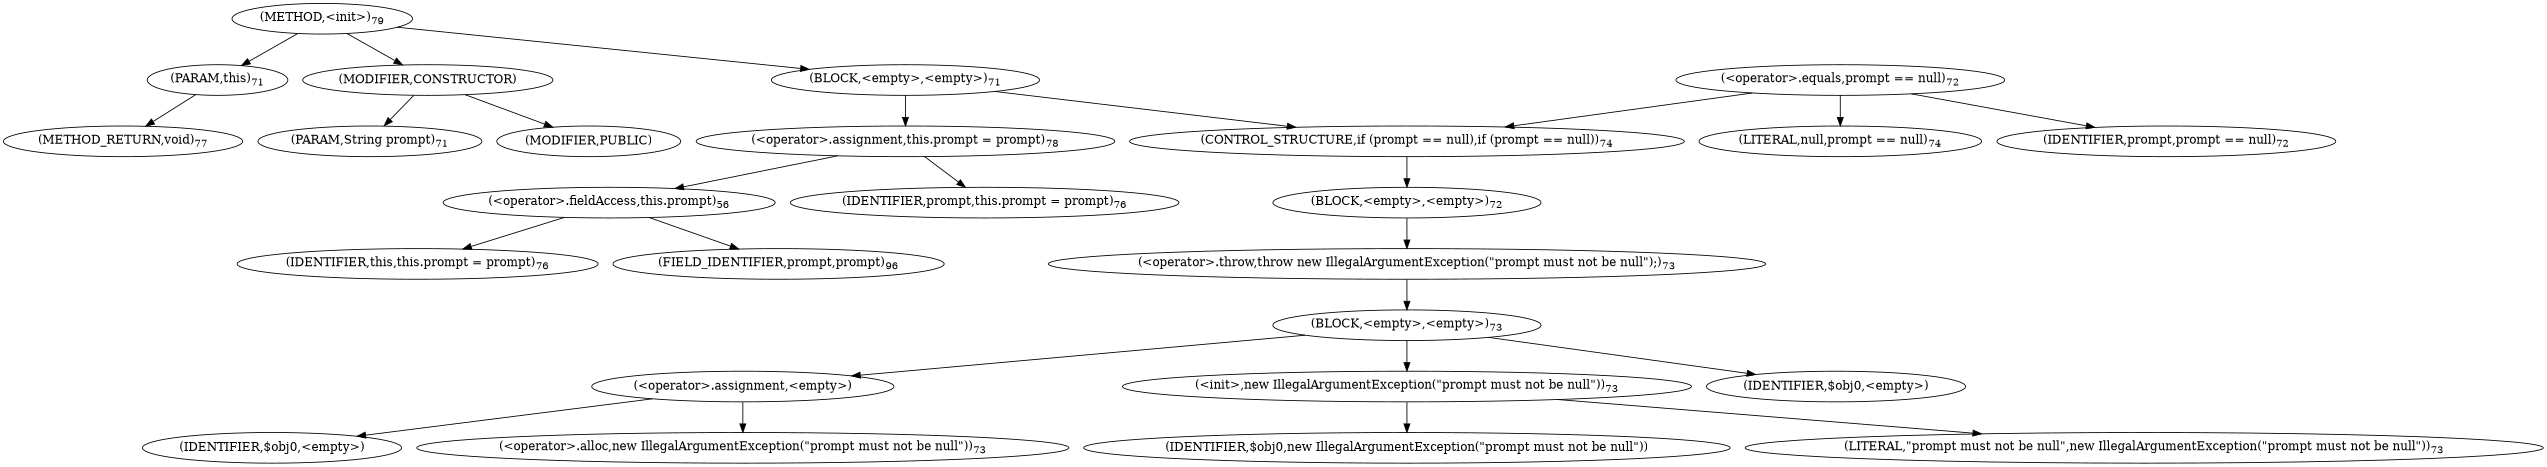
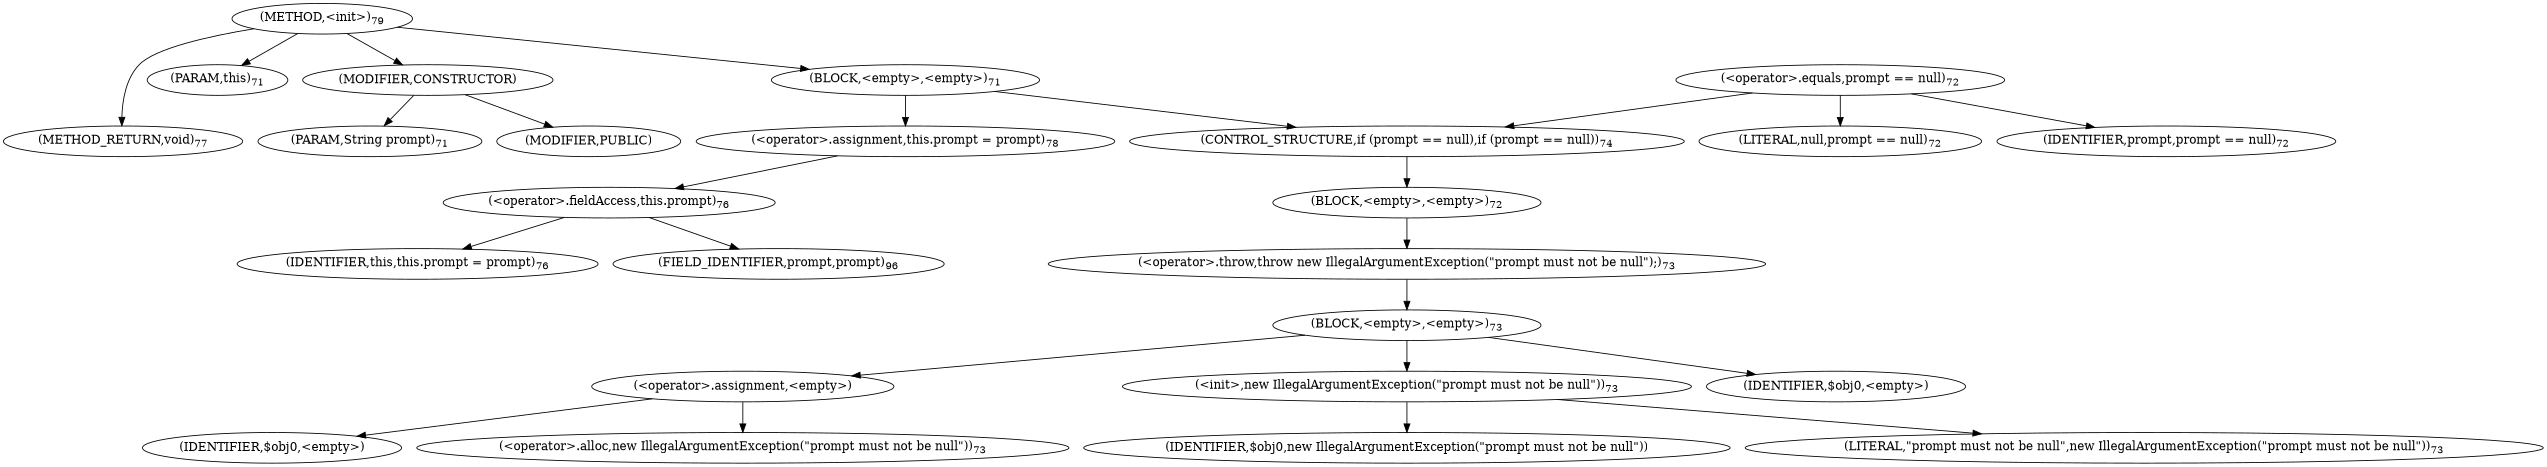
  digraph {
    n1 [label=<(METHOD,&lt;init&gt;)<SUB>79</SUB>>]
    n2 [label=<(PARAM,this)<SUB>71</SUB>>]
    n3 [label=<(BLOCK,&lt;empty&gt;,&lt;empty&gt;)<SUB>71</SUB>>]
    n4 [label=<(MODIFIER,CONSTRUCTOR)>]
    n5 [label=<(METHOD_RETURN,void)<SUB>77</SUB>>]
    n6 [label=<(PARAM,String prompt)<SUB>71</SUB>>]
    n7 [label=<(CONTROL_STRUCTURE,if (prompt == null),if (prompt == null))<SUB>74</SUB>>]
    n8 [label=<(&lt;operator&gt;.assignment,this.prompt = prompt)<SUB>78</SUB>>]
    n9 [label=<(MODIFIER,PUBLIC)>]
    n10 [label=<(BLOCK,&lt;empty&gt;,&lt;empty&gt;)<SUB>72</SUB>>]
-   n11 [label=<(&lt;operator&gt;.fieldAccess,this.prompt)<SUB>56</SUB>>]
-   n12 [label=<(IDENTIFIER,prompt,this.prompt = prompt)<SUB>76</SUB>>]
+   n11 [label=<(&lt;operator&gt;.fieldAccess,this.prompt)<SUB>76</SUB>>]
    n13 [label=<(&lt;operator&gt;.equals,prompt == null)<SUB>72</SUB>>]
    n14 [label=<(IDENTIFIER,prompt,prompt == null)<SUB>72</SUB>>]
-   n15 [label=<(LITERAL,null,prompt == null)<SUB>74</SUB>>]
+   n15 [label=<(LITERAL,null,prompt == null)<SUB>72</SUB>>]
    n16 [label=<(&lt;operator&gt;.throw,throw new IllegalArgumentException(&quot;prompt must not be null&quot;);)<SUB>73</SUB>>]
    n17 [label=<(BLOCK,&lt;empty&gt;,&lt;empty&gt;)<SUB>73</SUB>>]
    n18 [label=<(&lt;operator&gt;.assignment,&lt;empty&gt;)>]
    n19 [label=<(&lt;init&gt;,new IllegalArgumentException(&quot;prompt must not be null&quot;))<SUB>73</SUB>>]
    n20 [label=<(IDENTIFIER,$obj0,&lt;empty&gt;)>]
    n21 [label=<(IDENTIFIER,$obj0,&lt;empty&gt;)>]
    n22 [label=<(&lt;operator&gt;.alloc,new IllegalArgumentException(&quot;prompt must not be null&quot;))<SUB>73</SUB>>]
    n23 [label=<(IDENTIFIER,$obj0,new IllegalArgumentException(&quot;prompt must not be null&quot;))>]
    n24 [label=<(LITERAL,&quot;prompt must not be null&quot;,new IllegalArgumentException(&quot;prompt must not be null&quot;))<SUB>73</SUB>>]
    n25 [label=<(IDENTIFIER,this,this.prompt = prompt)<SUB>76</SUB>>]
    n26 [label=<(FIELD_IDENTIFIER,prompt,prompt)<SUB>96</SUB>>]
    n1 -> n2
    n1 -> n3
    n1 -> n4
-   n2 -> n5
+   n1 -> n5
    n3 -> n7
    n3 -> n8
    n4 -> n6
    n4 -> n9
    n7 -> n10
    n8 -> n11
-   n8 -> n12
    n10 -> n16
    n11 -> n25
    n11 -> n26
    n13 -> n7
    n13 -> n14
    n13 -> n15
    n16 -> n17
    n17 -> n18
    n17 -> n19
    n17 -> n20
    n18 -> n21
    n18 -> n22
    n19 -> n23
    n19 -> n24
  }
